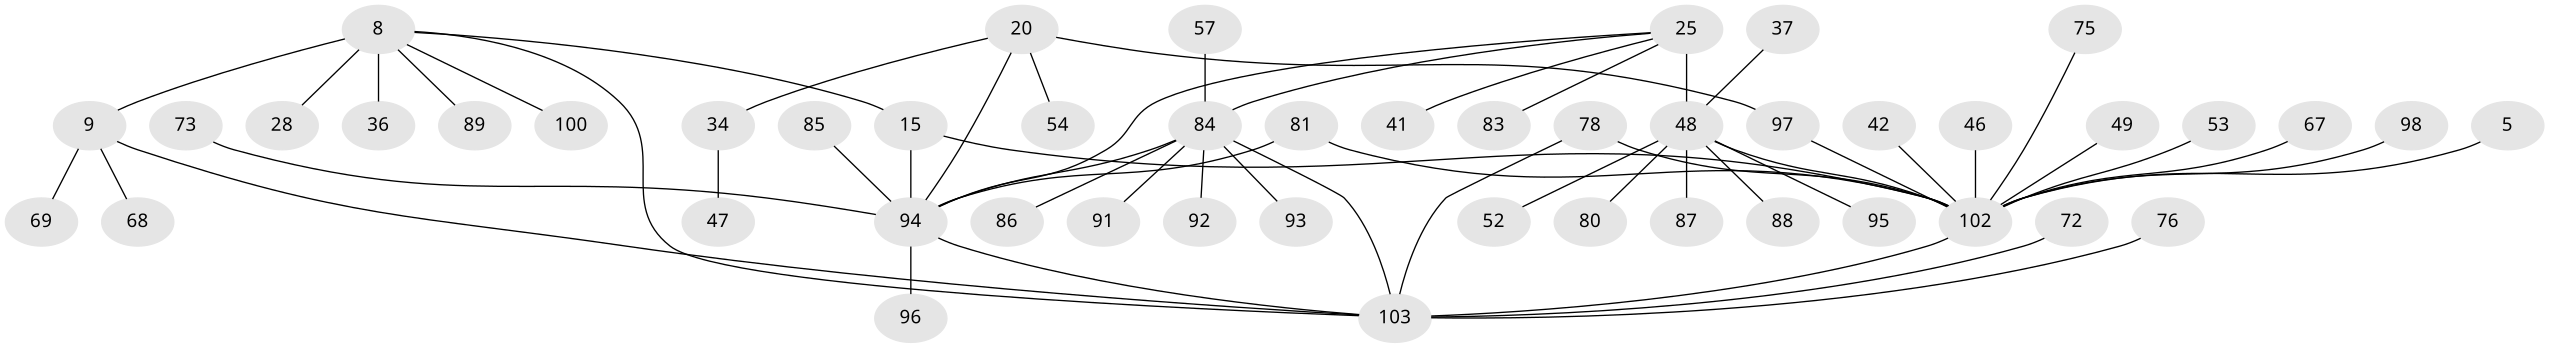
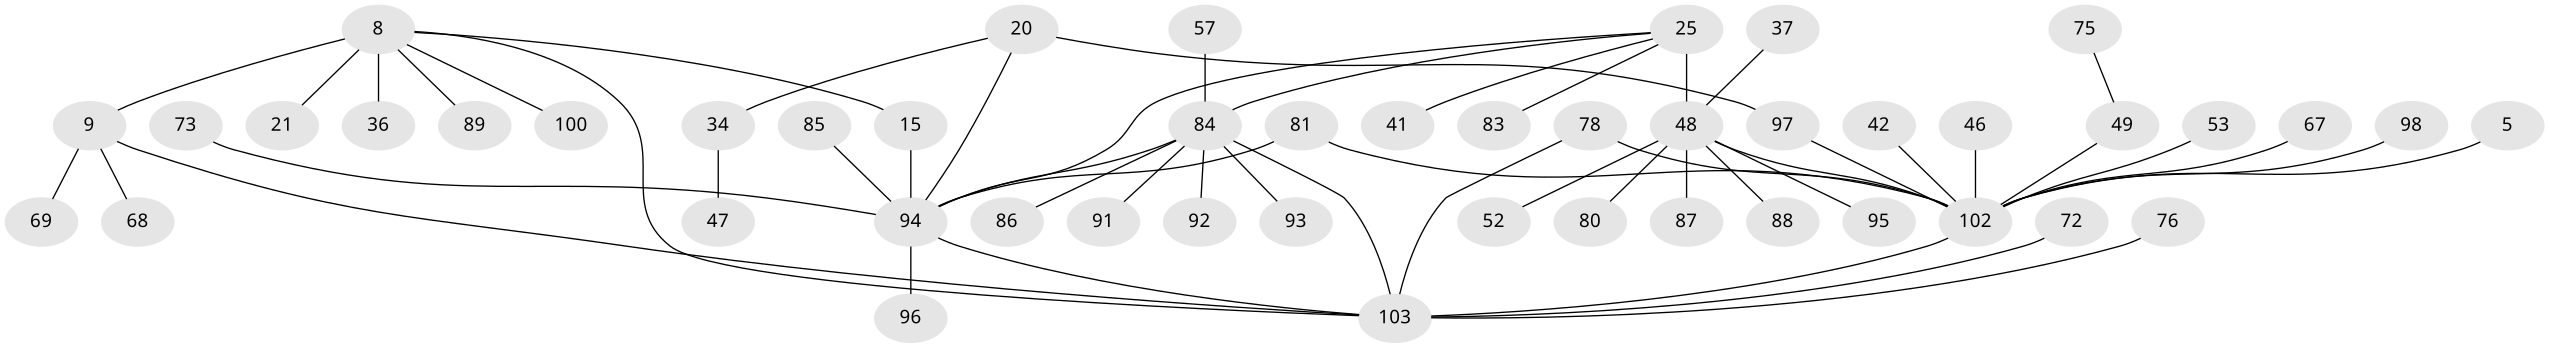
  graph {
    fontname="Noto Sans"
    node [color=gray90 fontname="Noto Sans" style=filled]
    edge [fontname="Noto Sans"]
    5 [super="+4"]
    102 [super="+79+99"]
    84 [super="+3+30"]
    103 [super="+58"]
    94 [super="+64+65+50+62+66"]
    86 [super="+43"]
    91 [super="+77"]
    92
    93 [super="+45"]
    8 [super="+7"]
    9 [super="+6"]
    15 [super="+14"]
-   28
+   28 [label=21]
    36
    89
    100 [super="+51"]
    68 [super="+44"]
    69 [super="+61"]
    96
    20 [super="+19"]
    34
-   54
    97
    47
    25 [super="+23"]
    41
    48 [super="+21+24"]
    83
    52
    80
    87
    88 [super="+59"]
    95 [super="+82"]
    37
    42
    46
    49
    53
    57 [super="+55"]
    67
    72
    73
    75
    76
    78
    81 [super="+60"]
    85
    98
    5 -- 102 [weight=2]
    102 -- 103 [weight=2]
    84 -- 103
    84 -- 94
    84 -- 86
    84 -- 91
    84 -- 92
    84 -- 93
    94 -- 103
    94 -- 96
    8 -- 103 [weight=2]
    8 -- 9 [weight=4]
    8 -- 15
    8 -- 28
    8 -- 36
    8 -- 89
    8 -- 100
    9 -- 103 [weight=2]
    9 -- 68
    9 -- 69
-   15 -- 102
    15 -- 94 [weight=6]
    20 -- 94
    20 -- 34
-   20 -- 54
    20 -- 97
    34 -- 47
    97 -- 102 [weight=6]
    25 -- 84
    25 -- 94
    25 -- 41
    25 -- 48 [weight=6]
    25 -- 83
    48 -- 102 [weight=2]
    48 -- 52
    48 -- 80
    48 -- 87
    48 -- 88
    48 -- 95
    37 -- 48
    42 -- 102
    46 -- 102
    49 -- 102
    53 -- 102
    57 -- 84
    67 -- 102
    72 -- 103
    73 -- 94
-   75 -- 102
+   75 -- 49
    76 -- 103
    78 -- 102
    78 -- 103 [weight=2]
    81 -- 102
    81 -- 94
    85 -- 94
    98 -- 102
  }
